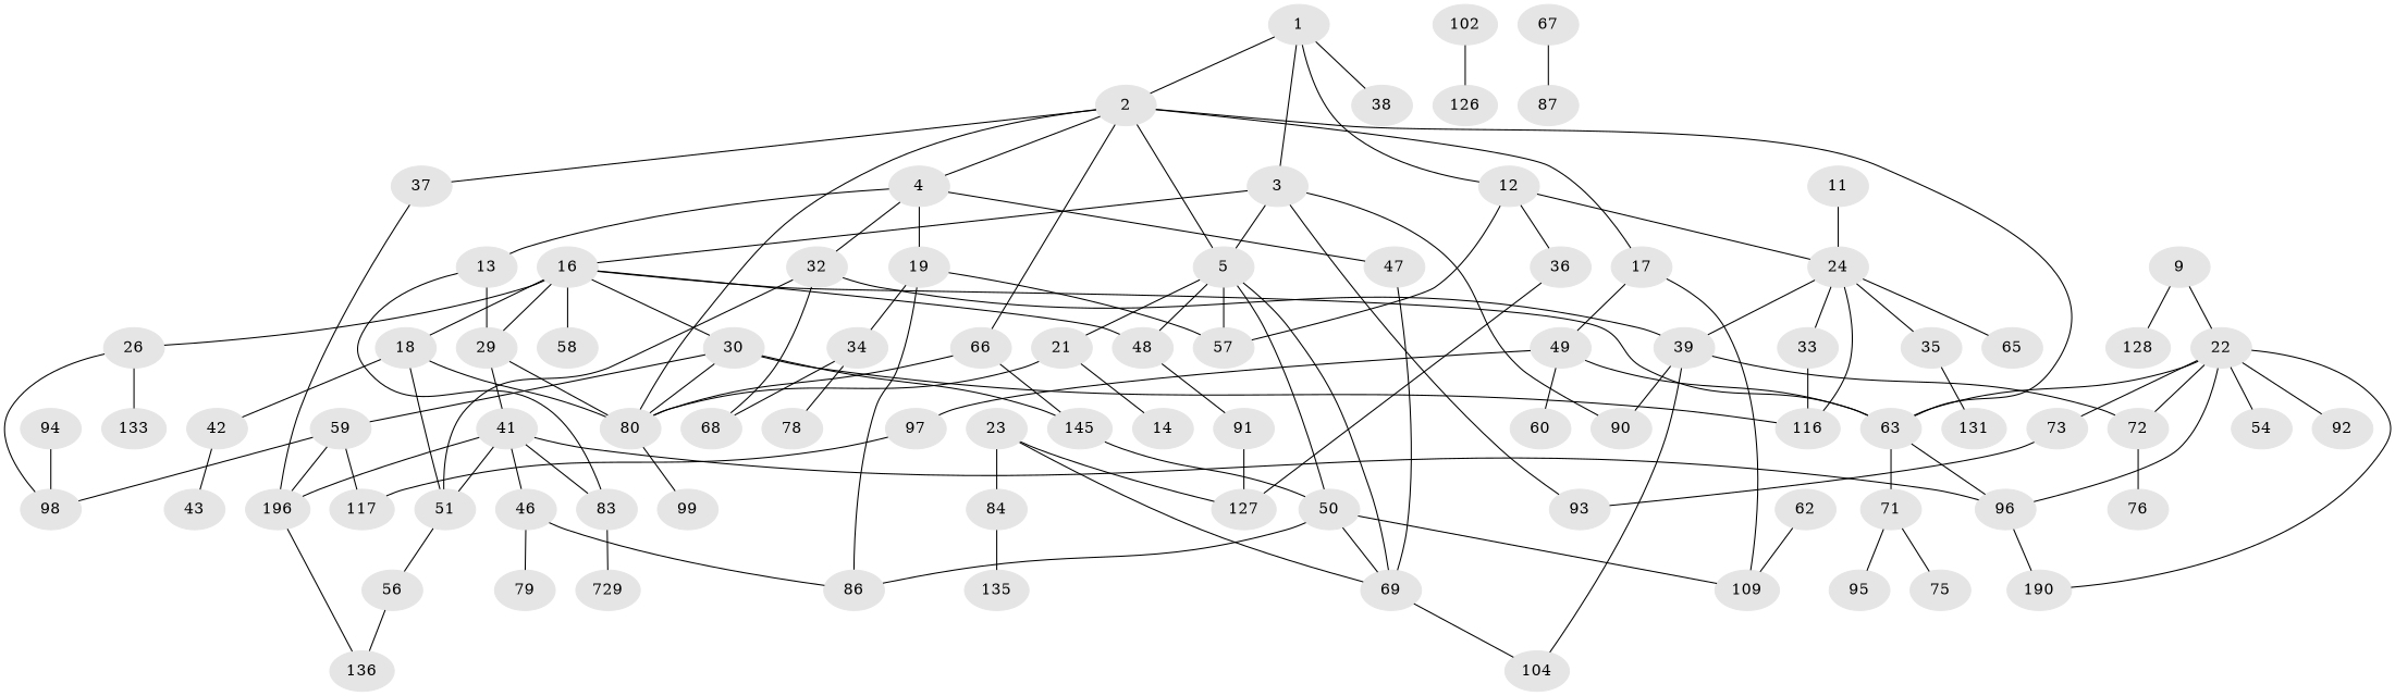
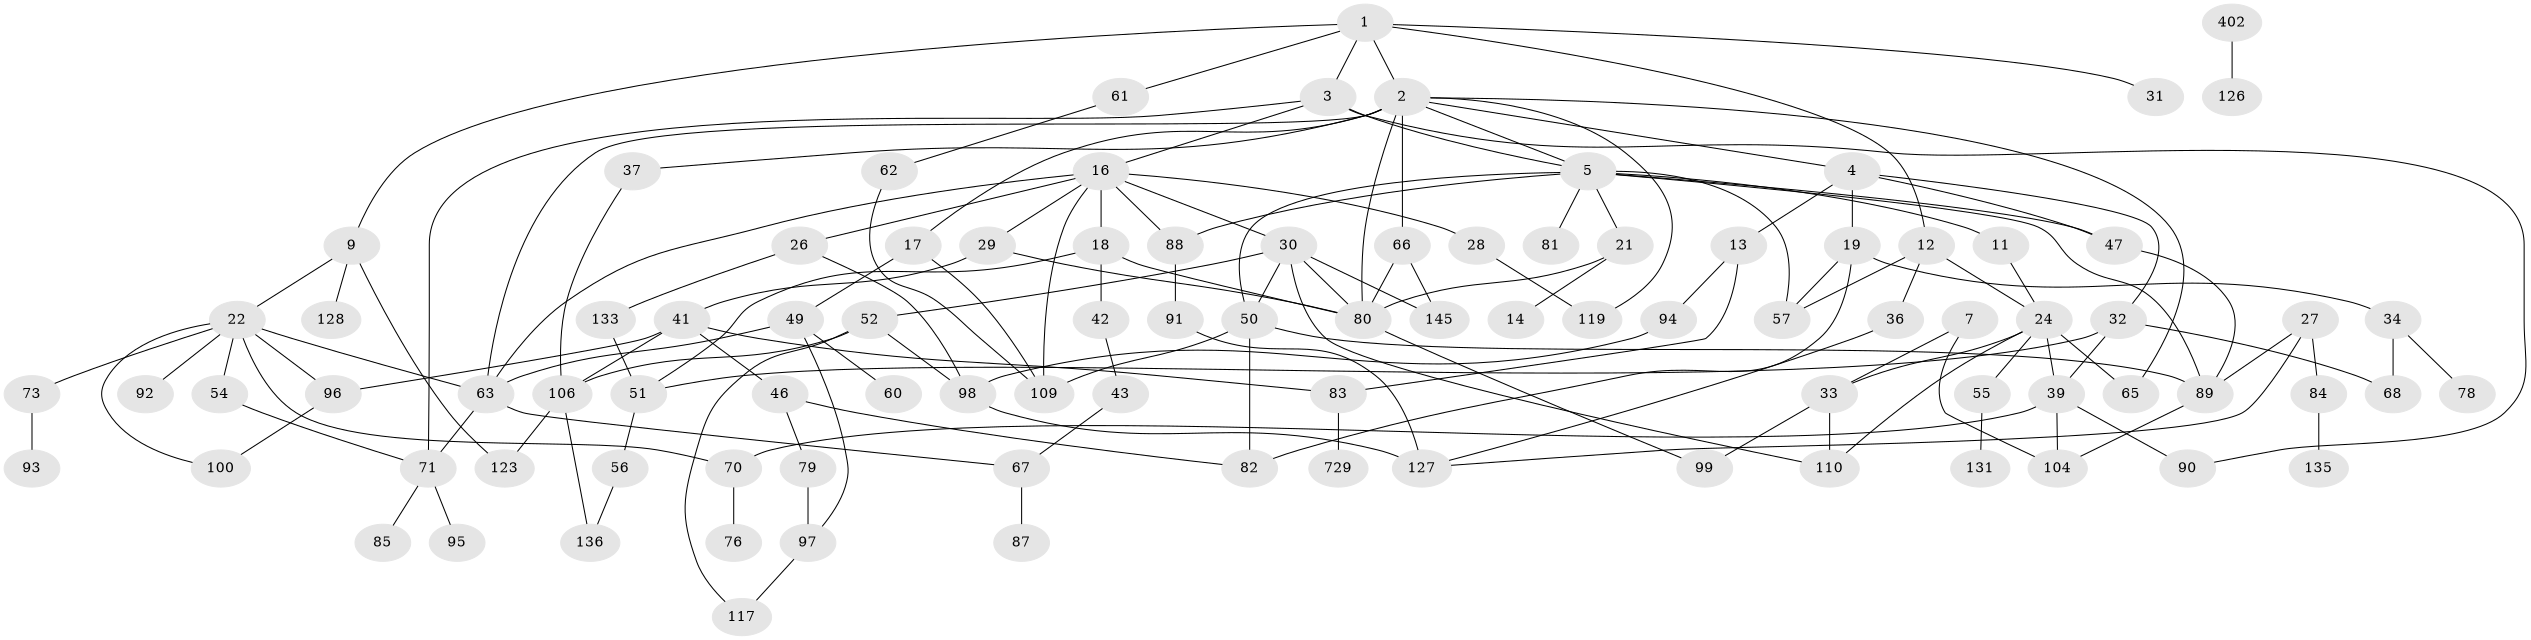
  graph {
    node [color=gray90 style=filled]
    2 [super="+26"]
    4 [super="+8"]
    5 [super="+6"]
    n4 [label=17 super="+15"]
    37
    63 [super="+69"]
    65
    80 [super="+103"]
+   119
    66
    1
    3 [super="+138"]
    9 [super="+14"]
    12 [super="+20"]
-   31 [label=38]
+   31
+   61
    16 [super="+17"]
    71 [super="+130"]
    90
    22 [super="+25"]
+   123
    128
    57
    24 [super="+101"]
    36 [super="+82"]
    62
    13 [super="+34"]
    19 [super="+40"]
    32
    47
    11
    21
    50 [super="+53"]
-   88 [super="+132" label=48]
-   89 [super="+112" label=69]
+   81
+   88 [super="+132"]
+   89 [super="+112"]
    49
    109
-   106 [super="+118" label=196]
+   106 [super="+118"]
    96
    99
    18 [super="+124"]
    n43 [label=26 super="+48"]
-   28 [label=58]
+   28
    29
    30 [super="+52"]
-   75
+   75 [label=85]
    95
    83 [super="+111"]
    94
    n51 [label=34]
-   86
+   86 [label=82]
    51 [super="+55"]
    39 [super="+107"]
    n55 [label=68]
    n56 [label=145]
-   102
+   102 [label=402]
    126
    33 [super="+108"]
+   7
    104
    n62 [label=14]
    91
    136
-   116 [super="+134"]
+   116 [super="+134" label=110]
    54
-   70 [label=72]
+   70
    73
    92
-   100 [label=190]
+   100
    60 [super="+74"]
    97 [super="+105"]
-   35
+   35 [label=55]
    67 [super="+68"]
    87
    127 [super="+137"]
    n77 [label=729]
    98 [super="+113"]
    42 [super="+114"]
    133
    41
-   59 [super="+121"]
+   59 [super="+121" label=52]
    43 [super="+110"]
    56 [super="+125"]
    78
-   27 [super="+122" label=23]
+   27 [super="+122"]
    84
    76
    93
    131
    135
    46 [super="+64"]
    117
    79
    2 -- 4
    2 -- 5
    2 -- n4
    2 -- 37
    2 -- 63
+   2 -- 65
    2 -- 80
+   2 -- 119
    2 -- 66
    4 -- 13
    4 -- 19
    4 -- 32
    4 -- 47
    5 -- 57
+   5 -- 47
+   5 -- 11
    5 -- 21
    5 -- 50
+   5 -- 81
    5 -- 88
    5 -- 89
    n4 -- 49
    n4 -- 109
    37 -- 106
    63 -- 71
-   63 -- 96
+   63 -- 67
    80 -- 99
    66 -- 80
    66 -- n56
    1 -- 2
    1 -- 3
+   1 -- 9
    1 -- 12
    1 -- 31
+   1 -- 61
    3 -- 5
    3 -- 16
-   3 -- 93
+   3 -- 71
    3 -- 90
    9 -- 22
+   9 -- 123
    9 -- 128
    12 -- 57
    12 -- 24
    12 -- 36
+   61 -- 62
    16 -- 63
    16 -- 88
+   16 -- 109
    16 -- 18
    16 -- n43
    16 -- 28
    16 -- 29
    16 -- 30
    71 -- 75
    71 -- 95
    22 -- 63
    22 -- 96
    22 -- 54
    22 -- 70
    22 -- 73
    22 -- 92
    22 -- 100
    24 -- 65
    24 -- 39
    24 -- 33
    24 -- 116
    24 -- 35
    36 -- 127
    62 -- 109
    13 -- 83
-   13 -- 29
+   13 -- 94
    19 -- 57
    19 -- n51
    19 -- 86
    32 -- 51
    32 -- 39
    32 -- n55
    47 -- 89
    11 -- 24
    21 -- 80
    21 -- n62
    50 -- 89
    50 -- 109
    50 -- 86
    88 -- 91
    89 -- 104
    49 -- 63
    49 -- 60
    49 -- 97
+   106 -- 123
    106 -- 136
    96 -- 100
    18 -- 80
    18 -- 51
    18 -- 42
    n43 -- 98
    n43 -- 133
+   28 -- 119
    29 -- 80
    29 -- 41
    30 -- 80
-   n56 -- 50
+   30 -- 50
    30 -- n56
    30 -- 116
    30 -- 59
    83 -- n77
    94 -- 98
    n51 -- n55
    n51 -- 78
    51 -- 56
    39 -- 90
    39 -- 104
    39 -- 70
    102 -- 126
+   33 -- 99
    33 -- 116
+   7 -- 33
+   7 -- 104
    91 -- 127
+   54 -- 71
    70 -- 76
    73 -- 93
    97 -- 117
    35 -- 131
    67 -- 87
+   98 -- 127
    42 -- 43
    41 -- 106
    41 -- 96
    41 -- 83
-   41 -- 51
+   133 -- 51
    41 -- 46
    59 -- 106
    59 -- 98
    59 -- 117
+   43 -- 67
    56 -- 136
    27 -- 89
    27 -- 127
    27 -- 84
    84 -- 135
    46 -- 86
    46 -- 79
+   79 -- 97
  }
